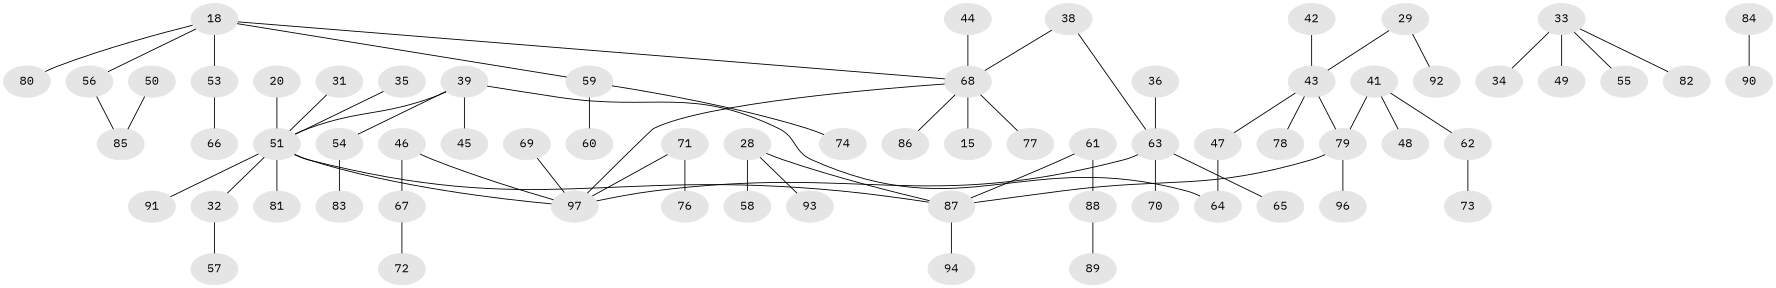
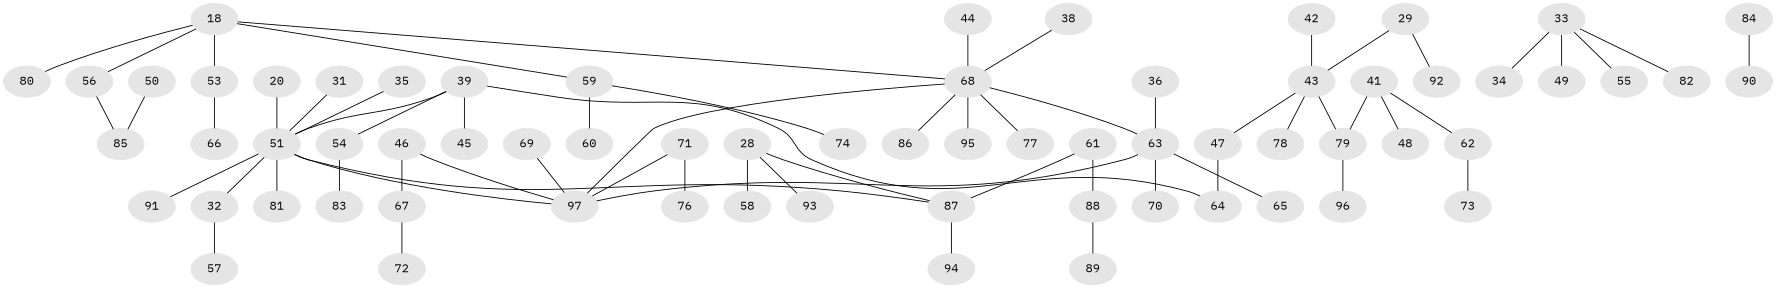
  graph {
    fontname="IBM Plex Mono"
    node [color=gray90 fontname="IBM Plex Mono" style=filled]
    edge [fontname="IBM Plex Mono"]
    18 [super="+17"]
    53
    56
    59 [super="+23"]
    68 [super="+7+26+30+55"]
    80
    66
    85
    60
    74
    97 [super="+2+4+13+14"]
    77
    86
-   95 [label=15]
+   95
    51 [super="+1+19"]
    87 [super="+8"]
    n17 [label=32]
    81
    91
    20
    28 [super="+21+22"]
    58
    93
    34 [super="+25"]
    94
    43 [super="+24+37+40"]
    79 [super="+12+15"]
    47
    78
    29
    92
    31
    33
    49
    n35 [label=55]
    82
    35
    63 [super="+9+27+10"]
    65
    70
    36
    38
    39
    45
    54
    64
    83
    48 [super="+32"]
    41
    62
    73
    96
    42
    50
    44
    46
    67
    72
    57
    61
    88
    89
    69
    71
    76
    84
    90
    18 -- 53
    18 -- 56
    18 -- 59
    18 -- 68
    18 -- 80
    53 -- 66
    56 -- 85
    59 -- 60
    59 -- 74
    68 -- 97
    68 -- 77
    68 -- 86
    68 -- 95
    51 -- 97
    51 -- 87
    51 -- n17
    51 -- 81
    51 -- 91
    87 -- 94
    n17 -- 57
    20 -- 51
    28 -- 87
    28 -- 58
    28 -- 93
    43 -- 79
    43 -- 47
    43 -- 78
-   79 -- 87
    79 -- 96
    47 -- 64
    29 -- 43
    29 -- 92
    31 -- 51
    33 -- 34 [weight=2]
    33 -- 49
    33 -- n35
    33 -- 82
    35 -- 51
    63 -- 97
    63 -- 65
    63 -- 70
    36 -- 63
    38 -- 68
-   38 -- 63
+   68 -- 63
    39 -- 51
    39 -- 45
    39 -- 54
    39 -- 64
    54 -- 83
    41 -- 79
    41 -- 48
    41 -- 62
    62 -- 73
    42 -- 43
    50 -- 85
    44 -- 68
    46 -- 97
    46 -- 67
    67 -- 72
    61 -- 87
    61 -- 88
    88 -- 89
    69 -- 97
    71 -- 97
    71 -- 76
    84 -- 90
  }
